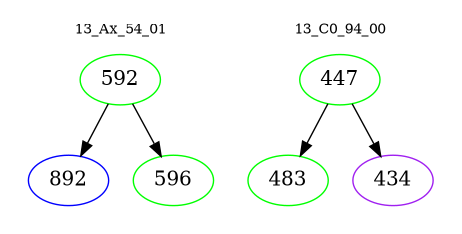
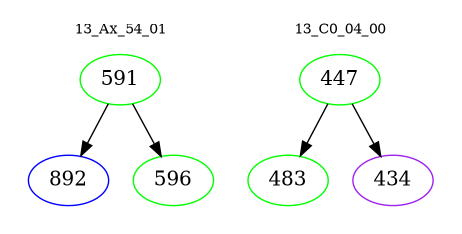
  digraph {
    node [color=green]
    edge [color=black]
-   n1 [label=592]
+   n1 [label=591]
    n2 [color=blue label=892]
    n3 [label=596]
    n4 [label=447]
    n5 [label=483]
    n6 [color=purple label=434]
    subgraph cluster_1 {
      color=white
      fontsize=10
      label="13_Ax_54_01"
      n1
      n2
      n3
    }
    subgraph cluster_2 {
      color=white
      fontsize=10
-     label="13_C0_94_00"
+     label="13_C0_04_00"
      n4
      n5
      n6
    }
    n1 -> n2
    n1 -> n3
    n4 -> n5
    n4 -> n6
  }
